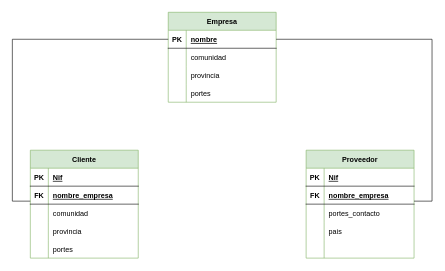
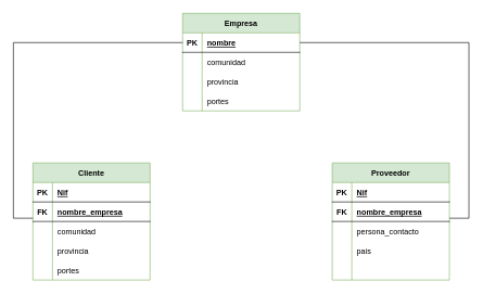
  <mxCell id="0" />
  <mxCell id="1" parent="0" />
  <mxCell id="2" value="Cliente" style="shape=table;startSize=30;container=1;collapsible=1;childLayout=tableLayout;fixedRows=1;rowLines=0;fontStyle=1;align=center;resizeLast=1;fillColor=#d5e8d4;strokeColor=#82b366;" parent="1" vertex="1"><mxGeometry x="50" y="250" width="180" height="180" as="geometry" /></mxCell>
  <mxCell id="3" value="" style="shape=tableRow;horizontal=0;startSize=0;swimlaneHead=0;swimlaneBody=0;fillColor=none;collapsible=0;dropTarget=0;points=[[0,0.5],[1,0.5]];portConstraint=eastwest;top=0;left=0;right=0;bottom=1;" parent="2" vertex="1"><mxGeometry y="30" width="180" height="30" as="geometry" /></mxCell>
  <mxCell id="4" value="PK" style="shape=partialRectangle;connectable=0;fillColor=none;top=0;left=0;bottom=0;right=0;fontStyle=1;overflow=hidden;" parent="3" vertex="1"><mxGeometry width="30" height="30" as="geometry"><mxRectangle width="30" height="30" as="alternateBounds" /></mxGeometry></mxCell>
  <mxCell id="5" value="Nif" style="shape=partialRectangle;connectable=0;fillColor=none;top=0;left=0;bottom=0;right=0;align=left;spacingLeft=6;fontStyle=5;overflow=hidden;" parent="3" vertex="1"><mxGeometry x="30" width="150" height="30" as="geometry"><mxRectangle width="150" height="30" as="alternateBounds" /></mxGeometry></mxCell>
  <mxCell id="6" value="" style="shape=tableRow;horizontal=0;startSize=0;swimlaneHead=0;swimlaneBody=0;fillColor=none;collapsible=0;dropTarget=0;points=[[0,0.5],[1,0.5]];portConstraint=eastwest;top=0;left=0;right=0;bottom=1;" parent="2" vertex="1"><mxGeometry y="60" width="180" height="30" as="geometry" /></mxCell>
  <mxCell id="7" value="FK" style="shape=partialRectangle;connectable=0;fillColor=none;top=0;left=0;bottom=0;right=0;fontStyle=1;overflow=hidden;" parent="6" vertex="1"><mxGeometry width="30" height="30" as="geometry"><mxRectangle width="30" height="30" as="alternateBounds" /></mxGeometry></mxCell>
  <mxCell id="8" value="nombre_empresa" style="shape=partialRectangle;connectable=0;fillColor=none;top=0;left=0;bottom=0;right=0;align=left;spacingLeft=6;fontStyle=5;overflow=hidden;" parent="6" vertex="1"><mxGeometry x="30" width="150" height="30" as="geometry"><mxRectangle width="150" height="30" as="alternateBounds" /></mxGeometry></mxCell>
  <mxCell id="9" value="" style="shape=tableRow;horizontal=0;startSize=0;swimlaneHead=0;swimlaneBody=0;fillColor=none;collapsible=0;dropTarget=0;points=[[0,0.5],[1,0.5]];portConstraint=eastwest;top=0;left=0;right=0;bottom=0;" parent="2" vertex="1"><mxGeometry y="90" width="180" height="30" as="geometry" /></mxCell>
  <mxCell id="10" value="" style="shape=partialRectangle;connectable=0;fillColor=none;top=0;left=0;bottom=0;right=0;editable=1;overflow=hidden;" parent="9" vertex="1"><mxGeometry width="30" height="30" as="geometry"><mxRectangle width="30" height="30" as="alternateBounds" /></mxGeometry></mxCell>
  <mxCell id="11" value="comunidad" style="shape=partialRectangle;connectable=0;fillColor=none;top=0;left=0;bottom=0;right=0;align=left;spacingLeft=6;overflow=hidden;" parent="9" vertex="1"><mxGeometry x="30" width="150" height="30" as="geometry"><mxRectangle width="150" height="30" as="alternateBounds" /></mxGeometry></mxCell>
  <mxCell id="12" value="" style="shape=tableRow;horizontal=0;startSize=0;swimlaneHead=0;swimlaneBody=0;fillColor=none;collapsible=0;dropTarget=0;points=[[0,0.5],[1,0.5]];portConstraint=eastwest;top=0;left=0;right=0;bottom=0;" parent="2" vertex="1"><mxGeometry y="120" width="180" height="30" as="geometry" /></mxCell>
  <mxCell id="13" value="" style="shape=partialRectangle;connectable=0;fillColor=none;top=0;left=0;bottom=0;right=0;editable=1;overflow=hidden;" parent="12" vertex="1"><mxGeometry width="30" height="30" as="geometry"><mxRectangle width="30" height="30" as="alternateBounds" /></mxGeometry></mxCell>
  <mxCell id="14" value="provincia" style="shape=partialRectangle;connectable=0;fillColor=none;top=0;left=0;bottom=0;right=0;align=left;spacingLeft=6;overflow=hidden;" parent="12" vertex="1"><mxGeometry x="30" width="150" height="30" as="geometry"><mxRectangle width="150" height="30" as="alternateBounds" /></mxGeometry></mxCell>
  <mxCell id="15" value="" style="shape=tableRow;horizontal=0;startSize=0;swimlaneHead=0;swimlaneBody=0;fillColor=none;collapsible=0;dropTarget=0;points=[[0,0.5],[1,0.5]];portConstraint=eastwest;top=0;left=0;right=0;bottom=0;" parent="2" vertex="1"><mxGeometry y="150" width="180" height="30" as="geometry" /></mxCell>
  <mxCell id="16" value="" style="shape=partialRectangle;connectable=0;fillColor=none;top=0;left=0;bottom=0;right=0;editable=1;overflow=hidden;" parent="15" vertex="1"><mxGeometry width="30" height="30" as="geometry"><mxRectangle width="30" height="30" as="alternateBounds" /></mxGeometry></mxCell>
  <mxCell id="17" value="portes" style="shape=partialRectangle;connectable=0;fillColor=none;top=0;left=0;bottom=0;right=0;align=left;spacingLeft=6;overflow=hidden;" parent="15" vertex="1"><mxGeometry x="30" width="150" height="30" as="geometry"><mxRectangle width="150" height="30" as="alternateBounds" /></mxGeometry></mxCell>
  <mxCell id="18" value="Proveedor" style="shape=table;startSize=30;container=1;collapsible=1;childLayout=tableLayout;fixedRows=1;rowLines=0;fontStyle=1;align=center;resizeLast=1;fillColor=#d5e8d4;strokeColor=#82b366;" parent="1" vertex="1"><mxGeometry x="510" y="250" width="180" height="180" as="geometry" /></mxCell>
  <mxCell id="19" value="" style="shape=tableRow;horizontal=0;startSize=0;swimlaneHead=0;swimlaneBody=0;fillColor=none;collapsible=0;dropTarget=0;points=[[0,0.5],[1,0.5]];portConstraint=eastwest;top=0;left=0;right=0;bottom=1;" parent="18" vertex="1"><mxGeometry y="30" width="180" height="30" as="geometry" /></mxCell>
  <mxCell id="20" value="PK" style="shape=partialRectangle;connectable=0;fillColor=none;top=0;left=0;bottom=0;right=0;fontStyle=1;overflow=hidden;" parent="19" vertex="1"><mxGeometry width="30" height="30" as="geometry"><mxRectangle width="30" height="30" as="alternateBounds" /></mxGeometry></mxCell>
  <mxCell id="21" value="Nif" style="shape=partialRectangle;connectable=0;fillColor=none;top=0;left=0;bottom=0;right=0;align=left;spacingLeft=6;fontStyle=5;overflow=hidden;" parent="19" vertex="1"><mxGeometry x="30" width="150" height="30" as="geometry"><mxRectangle width="150" height="30" as="alternateBounds" /></mxGeometry></mxCell>
  <mxCell id="22" value="" style="shape=tableRow;horizontal=0;startSize=0;swimlaneHead=0;swimlaneBody=0;fillColor=none;collapsible=0;dropTarget=0;points=[[0,0.5],[1,0.5]];portConstraint=eastwest;top=0;left=0;right=0;bottom=1;" parent="18" vertex="1"><mxGeometry y="60" width="180" height="30" as="geometry" /></mxCell>
  <mxCell id="23" value="FK" style="shape=partialRectangle;connectable=0;fillColor=none;top=0;left=0;bottom=0;right=0;fontStyle=1;overflow=hidden;" parent="22" vertex="1"><mxGeometry width="30" height="30" as="geometry"><mxRectangle width="30" height="30" as="alternateBounds" /></mxGeometry></mxCell>
  <mxCell id="24" value="nombre_empresa" style="shape=partialRectangle;connectable=0;fillColor=none;top=0;left=0;bottom=0;right=0;align=left;spacingLeft=6;fontStyle=5;overflow=hidden;" parent="22" vertex="1"><mxGeometry x="30" width="150" height="30" as="geometry"><mxRectangle width="150" height="30" as="alternateBounds" /></mxGeometry></mxCell>
  <mxCell id="25" value="" style="shape=tableRow;horizontal=0;startSize=0;swimlaneHead=0;swimlaneBody=0;fillColor=none;collapsible=0;dropTarget=0;points=[[0,0.5],[1,0.5]];portConstraint=eastwest;top=0;left=0;right=0;bottom=0;" parent="18" vertex="1"><mxGeometry y="90" width="180" height="30" as="geometry" /></mxCell>
  <mxCell id="26" value="" style="shape=partialRectangle;connectable=0;fillColor=none;top=0;left=0;bottom=0;right=0;editable=1;overflow=hidden;" parent="25" vertex="1"><mxGeometry width="30" height="30" as="geometry"><mxRectangle width="30" height="30" as="alternateBounds" /></mxGeometry></mxCell>
- <mxCell id="27" value="portes_contacto" style="shape=partialRectangle;connectable=0;fillColor=none;top=0;left=0;bottom=0;right=0;align=left;spacingLeft=6;overflow=hidden;" parent="25" vertex="1"><mxGeometry x="30" width="150" height="30" as="geometry"><mxRectangle width="150" height="30" as="alternateBounds" /></mxGeometry></mxCell>
+ <mxCell id="27" value="persona_contacto" style="shape=partialRectangle;connectable=0;fillColor=none;top=0;left=0;bottom=0;right=0;align=left;spacingLeft=6;overflow=hidden;" parent="25" vertex="1"><mxGeometry x="30" width="150" height="30" as="geometry"><mxRectangle width="150" height="30" as="alternateBounds" /></mxGeometry></mxCell>
  <mxCell id="28" value="" style="shape=tableRow;horizontal=0;startSize=0;swimlaneHead=0;swimlaneBody=0;fillColor=none;collapsible=0;dropTarget=0;points=[[0,0.5],[1,0.5]];portConstraint=eastwest;top=0;left=0;right=0;bottom=0;" parent="18" vertex="1"><mxGeometry y="120" width="180" height="30" as="geometry" /></mxCell>
  <mxCell id="29" value="" style="shape=partialRectangle;connectable=0;fillColor=none;top=0;left=0;bottom=0;right=0;editable=1;overflow=hidden;" parent="28" vertex="1"><mxGeometry width="30" height="30" as="geometry"><mxRectangle width="30" height="30" as="alternateBounds" /></mxGeometry></mxCell>
  <mxCell id="30" value="pais" style="shape=partialRectangle;connectable=0;fillColor=none;top=0;left=0;bottom=0;right=0;align=left;spacingLeft=6;overflow=hidden;" parent="28" vertex="1"><mxGeometry x="30" width="150" height="30" as="geometry"><mxRectangle width="150" height="30" as="alternateBounds" /></mxGeometry></mxCell>
  <mxCell id="31" value="" style="shape=tableRow;horizontal=0;startSize=0;swimlaneHead=0;swimlaneBody=0;fillColor=none;collapsible=0;dropTarget=0;points=[[0,0.5],[1,0.5]];portConstraint=eastwest;top=0;left=0;right=0;bottom=0;" parent="18" vertex="1"><mxGeometry y="150" width="180" height="30" as="geometry" /></mxCell>
  <mxCell id="32" value="" style="shape=partialRectangle;connectable=0;fillColor=none;top=0;left=0;bottom=0;right=0;editable=1;overflow=hidden;" parent="31" vertex="1"><mxGeometry width="30" height="30" as="geometry"><mxRectangle width="30" height="30" as="alternateBounds" /></mxGeometry></mxCell>
  <mxCell id="33" value="" style="shape=partialRectangle;connectable=0;fillColor=none;top=0;left=0;bottom=0;right=0;align=left;spacingLeft=6;overflow=hidden;" parent="31" vertex="1"><mxGeometry x="30" width="150" height="30" as="geometry"><mxRectangle width="150" height="30" as="alternateBounds" /></mxGeometry></mxCell>
  <mxCell id="34" value="Empresa" style="shape=table;startSize=30;container=1;collapsible=1;childLayout=tableLayout;fixedRows=1;rowLines=0;fontStyle=1;align=center;resizeLast=1;fillColor=#d5e8d4;strokeColor=#82b366;" parent="1" vertex="1"><mxGeometry x="280" y="20" width="180" height="150" as="geometry" /></mxCell>
  <mxCell id="35" value="" style="shape=tableRow;horizontal=0;startSize=0;swimlaneHead=0;swimlaneBody=0;fillColor=none;collapsible=0;dropTarget=0;points=[[0,0.5],[1,0.5]];portConstraint=eastwest;top=0;left=0;right=0;bottom=1;" parent="34" vertex="1"><mxGeometry y="30" width="180" height="30" as="geometry" /></mxCell>
  <mxCell id="36" value="PK" style="shape=partialRectangle;connectable=0;fillColor=none;top=0;left=0;bottom=0;right=0;fontStyle=1;overflow=hidden;" parent="35" vertex="1"><mxGeometry width="30" height="30" as="geometry"><mxRectangle width="30" height="30" as="alternateBounds" /></mxGeometry></mxCell>
  <mxCell id="37" value="nombre" style="shape=partialRectangle;connectable=0;fillColor=none;top=0;left=0;bottom=0;right=0;align=left;spacingLeft=6;fontStyle=5;overflow=hidden;" parent="35" vertex="1"><mxGeometry x="30" width="150" height="30" as="geometry"><mxRectangle width="150" height="30" as="alternateBounds" /></mxGeometry></mxCell>
  <mxCell id="38" value="" style="shape=tableRow;horizontal=0;startSize=0;swimlaneHead=0;swimlaneBody=0;fillColor=none;collapsible=0;dropTarget=0;points=[[0,0.5],[1,0.5]];portConstraint=eastwest;top=0;left=0;right=0;bottom=0;" parent="34" vertex="1"><mxGeometry y="60" width="180" height="30" as="geometry" /></mxCell>
  <mxCell id="39" value="" style="shape=partialRectangle;connectable=0;fillColor=none;top=0;left=0;bottom=0;right=0;editable=1;overflow=hidden;" parent="38" vertex="1"><mxGeometry width="30" height="30" as="geometry"><mxRectangle width="30" height="30" as="alternateBounds" /></mxGeometry></mxCell>
  <mxCell id="40" value="comunidad" style="shape=partialRectangle;connectable=0;fillColor=none;top=0;left=0;bottom=0;right=0;align=left;spacingLeft=6;overflow=hidden;" parent="38" vertex="1"><mxGeometry x="30" width="150" height="30" as="geometry"><mxRectangle width="150" height="30" as="alternateBounds" /></mxGeometry></mxCell>
  <mxCell id="41" value="" style="shape=tableRow;horizontal=0;startSize=0;swimlaneHead=0;swimlaneBody=0;fillColor=none;collapsible=0;dropTarget=0;points=[[0,0.5],[1,0.5]];portConstraint=eastwest;top=0;left=0;right=0;bottom=0;" parent="34" vertex="1"><mxGeometry y="90" width="180" height="30" as="geometry" /></mxCell>
  <mxCell id="42" value="" style="shape=partialRectangle;connectable=0;fillColor=none;top=0;left=0;bottom=0;right=0;editable=1;overflow=hidden;" parent="41" vertex="1"><mxGeometry width="30" height="30" as="geometry"><mxRectangle width="30" height="30" as="alternateBounds" /></mxGeometry></mxCell>
  <mxCell id="43" value="provincia" style="shape=partialRectangle;connectable=0;fillColor=none;top=0;left=0;bottom=0;right=0;align=left;spacingLeft=6;overflow=hidden;" parent="41" vertex="1"><mxGeometry x="30" width="150" height="30" as="geometry"><mxRectangle width="150" height="30" as="alternateBounds" /></mxGeometry></mxCell>
  <mxCell id="44" value="" style="shape=tableRow;horizontal=0;startSize=0;swimlaneHead=0;swimlaneBody=0;fillColor=none;collapsible=0;dropTarget=0;points=[[0,0.5],[1,0.5]];portConstraint=eastwest;top=0;left=0;right=0;bottom=0;" parent="34" vertex="1"><mxGeometry y="120" width="180" height="30" as="geometry" /></mxCell>
  <mxCell id="45" value="" style="shape=partialRectangle;connectable=0;fillColor=none;top=0;left=0;bottom=0;right=0;editable=1;overflow=hidden;" parent="44" vertex="1"><mxGeometry width="30" height="30" as="geometry"><mxRectangle width="30" height="30" as="alternateBounds" /></mxGeometry></mxCell>
  <mxCell id="46" value="portes" style="shape=partialRectangle;connectable=0;fillColor=none;top=0;left=0;bottom=0;right=0;align=left;spacingLeft=6;overflow=hidden;" parent="44" vertex="1"><mxGeometry x="30" width="150" height="30" as="geometry"><mxRectangle width="150" height="30" as="alternateBounds" /></mxGeometry></mxCell>
  <mxCell id="47" style="edgeStyle=orthogonalEdgeStyle;rounded=0;orthogonalLoop=1;jettySize=auto;html=1;entryX=0;entryY=0.5;entryDx=0;entryDy=0;endArrow=none;endFill=0;" parent="1" source="6" target="35" edge="1"><mxGeometry relative="1" as="geometry"><Array as="points"><mxPoint x="20" y="335" /><mxPoint x="20" y="65" /></Array></mxGeometry></mxCell>
  <mxCell id="48" style="edgeStyle=orthogonalEdgeStyle;rounded=0;orthogonalLoop=1;jettySize=auto;html=1;entryX=1;entryY=0.5;entryDx=0;entryDy=0;endArrow=none;endFill=0;" parent="1" source="22" target="35" edge="1"><mxGeometry relative="1" as="geometry"><Array as="points"><mxPoint x="720" y="335" /><mxPoint x="720" y="65" /></Array></mxGeometry></mxCell>
